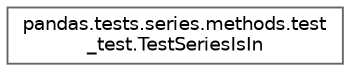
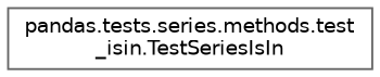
  digraph {
    rankdir=LR
-   n1 [color=grey40 fillcolor=white fontname=Helvetica fontsize=10 height=0.2 label="pandas.tests.series.methods.test\l_test.TestSeriesIsIn" shape=box style=filled width=0.4]
+   n1 [color=grey40 fillcolor=white fontname=Helvetica fontsize=10 height=0.2 label="pandas.tests.series.methods.test\l_isin.TestSeriesIsIn" shape=box style=filled width=0.4]
  }
